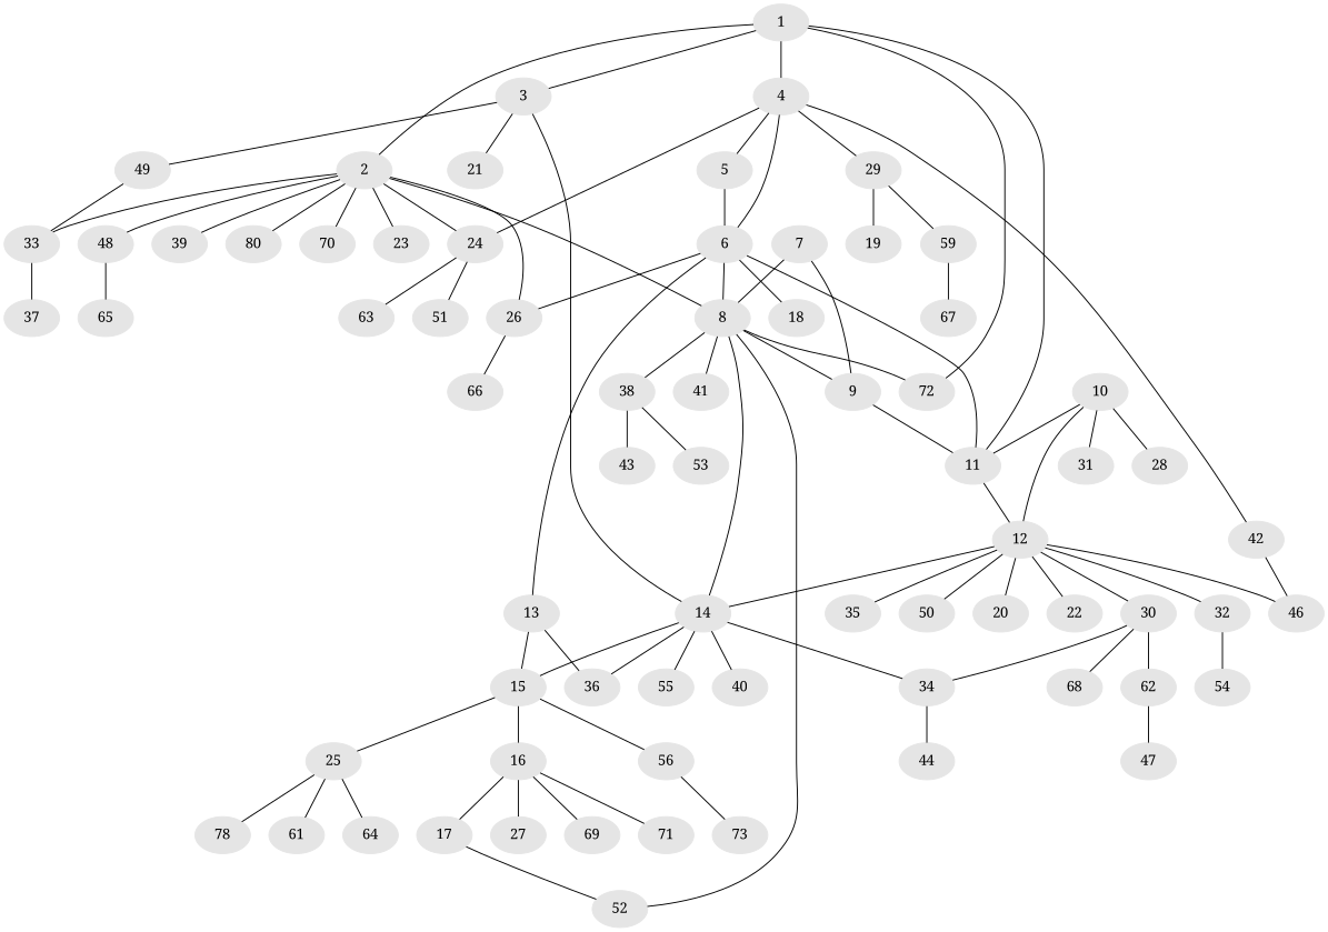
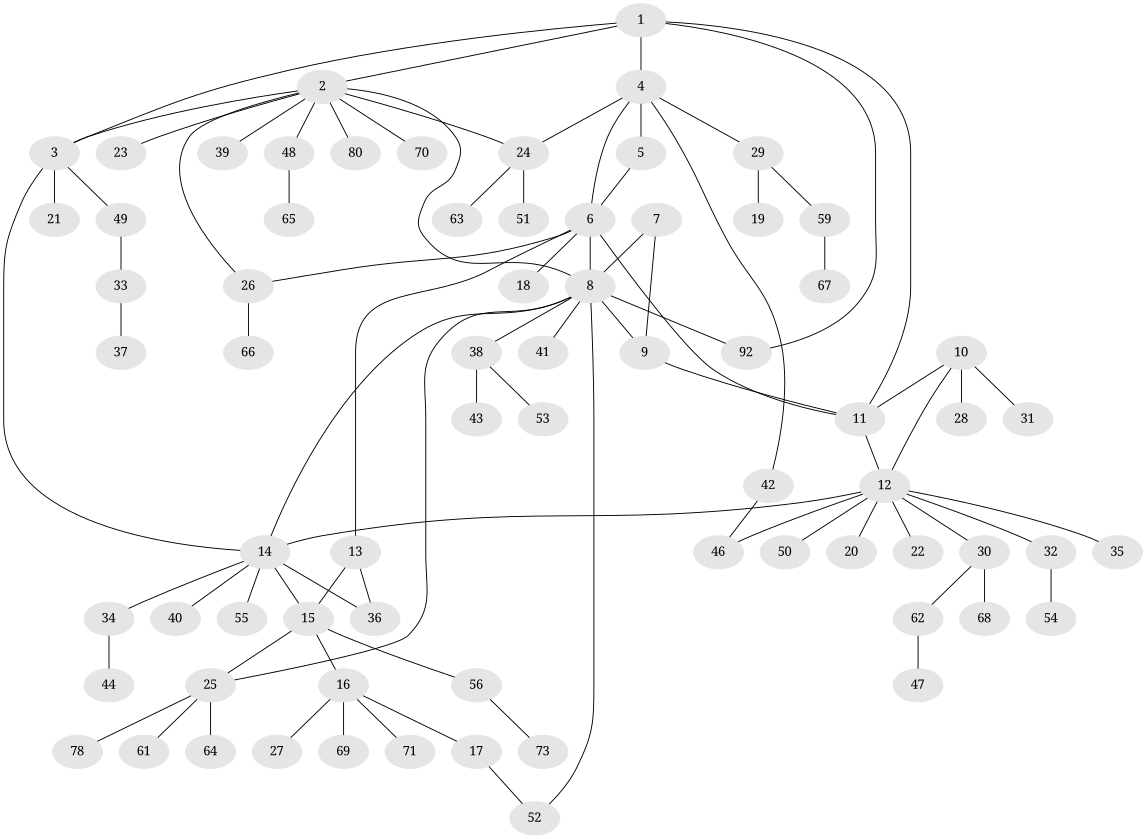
  graph {
    fontname="Noto Serif"
    node [color=gray90 fontname="Noto Serif" style=filled]
    edge [fontname="Noto Serif"]
    1
    2
    3
    4
    11
-   72
+   72 [label=92]
    8
    23
    24
    26
    39
    48
    n13 [label=80]
    70
    14
    21
    49
    5
    6
    29
    42
    12
    9
    25
    38
    41
    52
    51
    63
    66
    65
    15
    34
    36
    40
    55
    33
    13
    18
    19
    59
    46
    37
    7
    n45 [label=78]
    61
    64
    43
    53
    10
    28
    31
    20
    22
    30
    32
    35
    50
    62
    68
    54
    16
    56
    44
    17
    27
    69
    71
    73
    67
    47
    1 -- 2
    1 -- 3
    1 -- 4
    1 -- 11
    1 -- 72
-   2 -- 33
+   2 -- 3
    2 -- 8
    2 -- 23
    2 -- 24
    2 -- 26
    2 -- 39
    2 -- 48
    2 -- n13
    2 -- 70
    3 -- 14
    3 -- 21
    3 -- 49
    4 -- 24
    4 -- 5
    4 -- 6
    4 -- 29
    4 -- 42
    11 -- 12
    8 -- 72
    8 -- 14
    8 -- 9
+   8 -- 25
    8 -- 38
    8 -- 41
    8 -- 52
    24 -- 51
    24 -- 63
    26 -- 66
    48 -- 65
    14 -- 15
    14 -- 34
    14 -- 36
    14 -- 40
    14 -- 55
    49 -- 33
    5 -- 6
    6 -- 11
    6 -- 8
    6 -- 26
    6 -- 13
    6 -- 18
    29 -- 19
    29 -- 59
    42 -- 46
    12 -- 14
    12 -- 46
    12 -- 20
    12 -- 22
    12 -- 30
    12 -- 32
    12 -- 35
    12 -- 50
    9 -- 11
    25 -- n45
    25 -- 61
    25 -- 64
    38 -- 43
    38 -- 53
    15 -- 25
    15 -- 16
    15 -- 56
    34 -- 44
    33 -- 37
    13 -- 15
    13 -- 36
    59 -- 67
    7 -- 8
    7 -- 9
    10 -- 11
    10 -- 12
    10 -- 28
    10 -- 31
-   30 -- 34
    30 -- 62
    30 -- 68
    32 -- 54
    62 -- 47
    16 -- 17
    16 -- 27
    16 -- 69
    16 -- 71
    56 -- 73
    17 -- 52
  }
